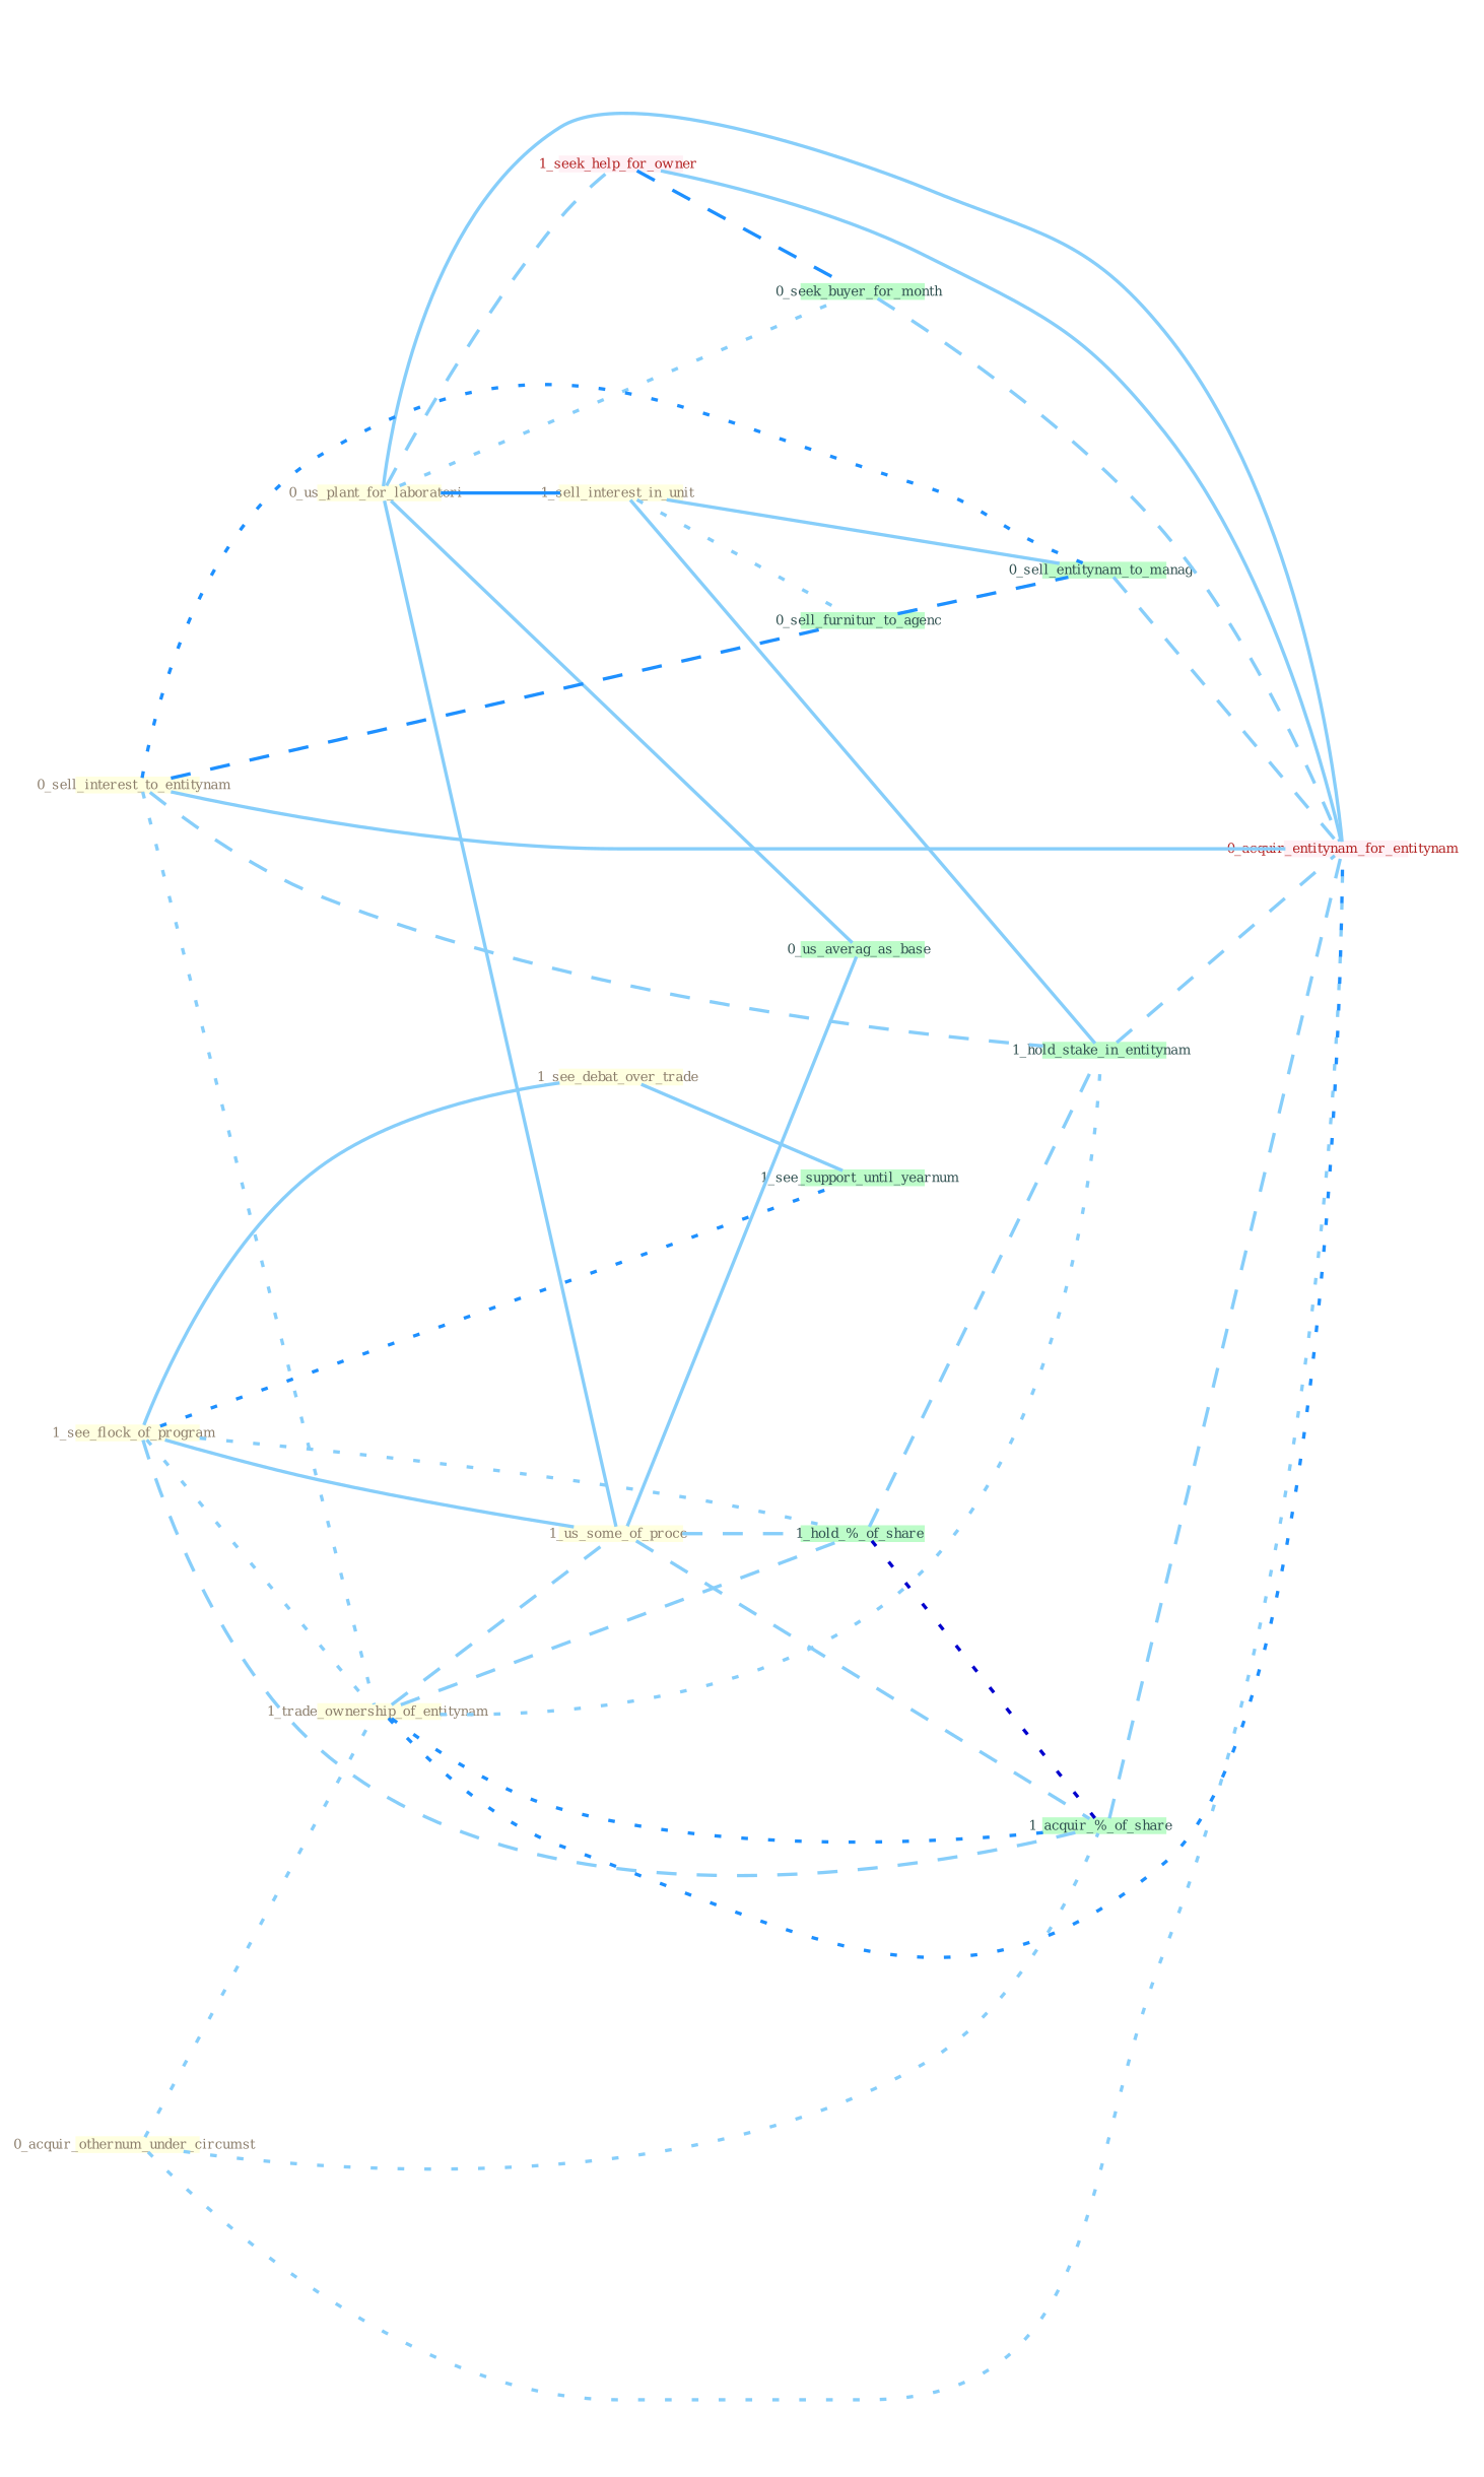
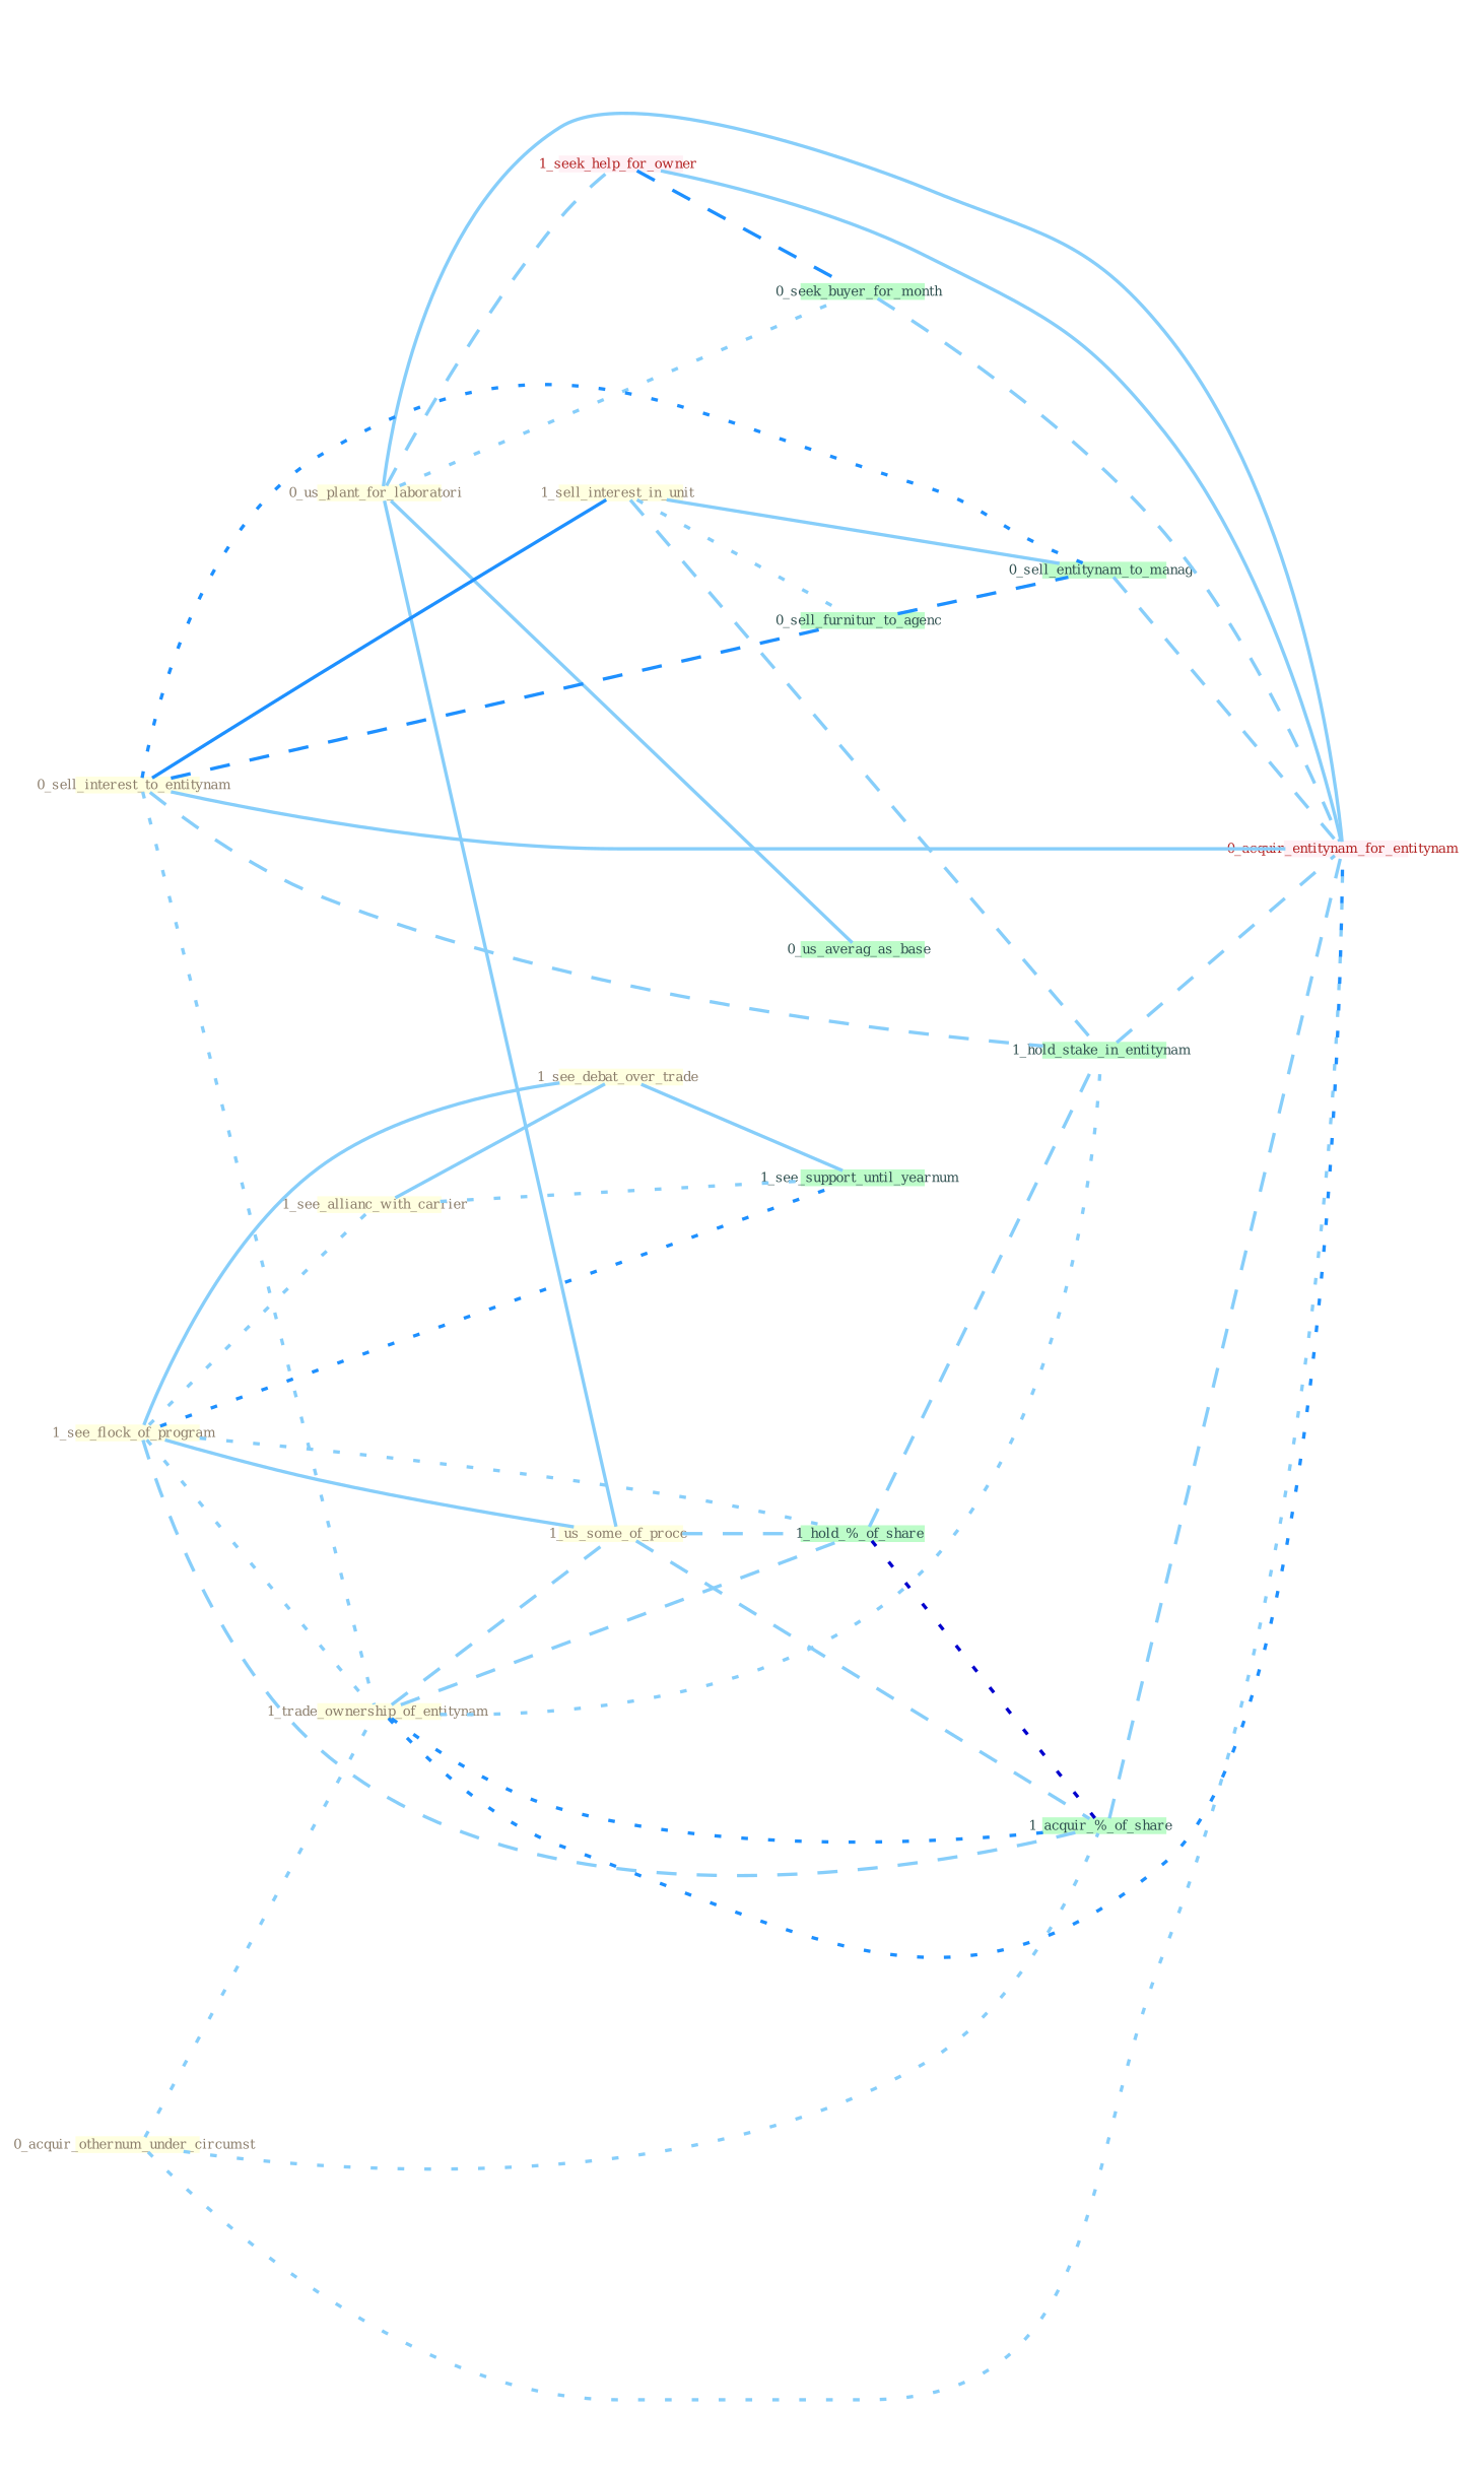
  graph {
    rankdir=LR
    node [color="#ffffe0" fixedsize=true fontcolor="#8b7d6b" fontsize=4 shape=polygon style=filled]
    edge [color="#87cefa" style=dashed w=1]
    "0_us_plant_for_laboratori " [height=.06 width=.5]
    "1_see_flock_of_program " [height=.06 width=.5]
    "0_sell_interest_to_entitynam " [height=.06 width=.5]
    "0_acquir_othernum_under_circumst " [height=.06 width=.5]
+   "1_see_allianc_with_carrier " [height=.06 width=.5]
    n6 [height=.06 label="1_trade_ownership_of_entitynam" width=.5]
    "1_sell_interest_in_unit " [height=.06 width=.5]
    "1_see_debat_over_trade " [height=.06 width=.5]
    "1_us_some_of_proce " [height=.06 width=.5]
    "1_seek_help_for_owner " [color="#fff0f5" fontcolor="#b22222" height=.06 width=.5]
    "0_acquir_entitynam_for_entitynam " [color="#fff0f5" fontcolor="#b22222" height=.06 width=.5]
    "0_seek_buyer_for_month " [color="#BDFCC9" fontcolor="#2f4f4f" height=.06 width=.5]
    "0_us_averag_as_base " [color="#BDFCC9" fontcolor="#2f4f4f" height=.06 width=.5]
    "1_hold_%_of_share " [color="#BDFCC9" fontcolor="#2f4f4f" height=.06 width=.5]
    "1_acquir_%_of_share " [color="#BDFCC9" fontcolor="#2f4f4f" height=.06 width=.5]
    "1_see_support_until_yearnum " [color="#BDFCC9" fontcolor="#2f4f4f" height=.06 width=.5]
    "1_hold_stake_in_entitynam " [color="#BDFCC9" fontcolor="#2f4f4f" height=.06 width=.5]
    "0_sell_furnitur_to_agenc " [color="#BDFCC9" fontcolor="#2f4f4f" height=.06 width=.5]
    "0_sell_entitynam_to_manag " [color="#BDFCC9" fontcolor="#2f4f4f" height=.06 width=.5]
    subgraph sub_1 {
      "0_us_plant_for_laboratori "
      "1_see_flock_of_program "
      "0_sell_interest_to_entitynam "
      "0_acquir_othernum_under_circumst "
+     "1_see_allianc_with_carrier "
      n6
      "1_sell_interest_in_unit "
      "1_see_debat_over_trade "
      "1_us_some_of_proce "
    }
    subgraph sub_2 {
      "1_seek_help_for_owner "
      "0_acquir_entitynam_for_entitynam "
    }
    "0_us_plant_for_laboratori " -- "1_us_some_of_proce " [style=solid]
    "0_us_plant_for_laboratori " -- "1_seek_help_for_owner "
    "0_us_plant_for_laboratori " -- "0_acquir_entitynam_for_entitynam " [style=solid]
    "0_us_plant_for_laboratori " -- "0_seek_buyer_for_month " [style=dotted]
    "0_us_plant_for_laboratori " -- "0_us_averag_as_base " [style=solid]
+   "1_see_flock_of_program " -- "1_see_allianc_with_carrier " [style=dotted]
    "1_see_flock_of_program " -- n6 [style=dotted]
    "1_see_flock_of_program " -- "1_see_debat_over_trade " [style=solid]
    "1_see_flock_of_program " -- "1_us_some_of_proce " [style=solid]
    "1_see_flock_of_program " -- "1_hold_%_of_share " [style=dotted]
    "1_see_flock_of_program " -- "1_acquir_%_of_share "
    "1_see_flock_of_program " -- "1_see_support_until_yearnum " [color="#1e90ff" style=dotted]
    "0_sell_interest_to_entitynam " -- n6 [style=dotted]
-   "0_us_plant_for_laboratori " -- "1_sell_interest_in_unit " [color="#1e90ff" style=solid w=2]
+   "0_sell_interest_to_entitynam " -- "1_sell_interest_in_unit " [color="#1e90ff" style=solid w=2]
    "0_sell_interest_to_entitynam " -- "0_acquir_entitynam_for_entitynam " [style=solid]
    "0_sell_interest_to_entitynam " -- "1_hold_stake_in_entitynam "
    "0_sell_interest_to_entitynam " -- "0_sell_furnitur_to_agenc " [color="#1e90ff" w=2]
    "0_sell_interest_to_entitynam " -- "0_sell_entitynam_to_manag " [color="#1e90ff" style=dotted w=2]
    "0_acquir_othernum_under_circumst " -- n6 [style=dotted]
    "0_acquir_othernum_under_circumst " -- "0_acquir_entitynam_for_entitynam " [style=dotted]
    "0_acquir_othernum_under_circumst " -- "1_acquir_%_of_share " [style=dotted]
+   "1_see_allianc_with_carrier " -- "1_see_debat_over_trade " [style=solid]
+   "1_see_allianc_with_carrier " -- "1_see_support_until_yearnum " [style=dotted]
    n6 -- "1_us_some_of_proce "
    n6 -- "0_acquir_entitynam_for_entitynam " [color="#1e90ff" style=dotted w=2]
    n6 -- "1_hold_%_of_share "
    n6 -- "1_acquir_%_of_share " [color="#1e90ff" style=dotted w=2]
    n6 -- "1_hold_stake_in_entitynam " [style=dotted]
-   "1_sell_interest_in_unit " -- "1_hold_stake_in_entitynam " [style=solid]
+   "1_sell_interest_in_unit " -- "1_hold_stake_in_entitynam "
    "1_sell_interest_in_unit " -- "0_sell_furnitur_to_agenc " [style=dotted]
    "1_sell_interest_in_unit " -- "0_sell_entitynam_to_manag " [style=solid]
    "1_see_debat_over_trade " -- "1_see_support_until_yearnum " [style=solid]
-   "1_us_some_of_proce " -- "0_us_averag_as_base " [style=solid]
    "1_us_some_of_proce " -- "1_hold_%_of_share "
    "1_us_some_of_proce " -- "1_acquir_%_of_share "
    "1_seek_help_for_owner " -- "0_acquir_entitynam_for_entitynam " [style=solid]
    "1_seek_help_for_owner " -- "0_seek_buyer_for_month " [color="#1e90ff" w=2]
    "0_seek_buyer_for_month " -- "0_acquir_entitynam_for_entitynam "
    "1_hold_%_of_share " -- "1_acquir_%_of_share " [color="#0000cd" style=dotted w=3]
    "1_hold_%_of_share " -- "1_hold_stake_in_entitynam "
    "1_acquir_%_of_share " -- "0_acquir_entitynam_for_entitynam "
    "1_hold_stake_in_entitynam " -- "0_acquir_entitynam_for_entitynam "
    "0_sell_furnitur_to_agenc " -- "0_sell_entitynam_to_manag " [color="#1e90ff" w=2]
    "0_sell_entitynam_to_manag " -- "0_acquir_entitynam_for_entitynam "
  }
